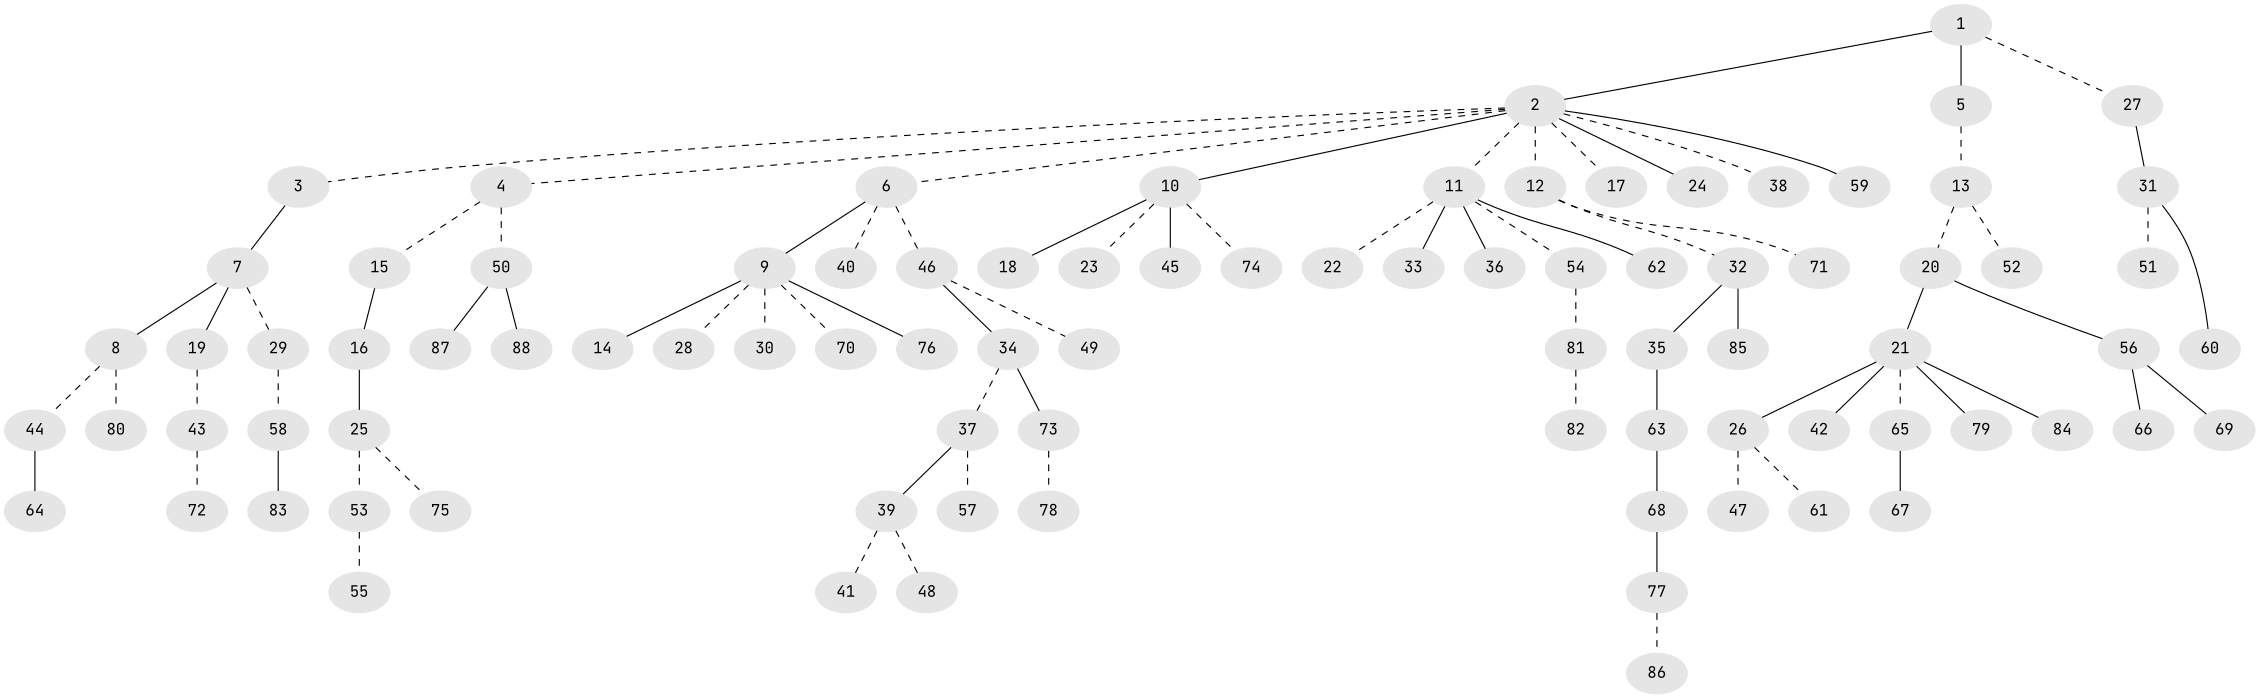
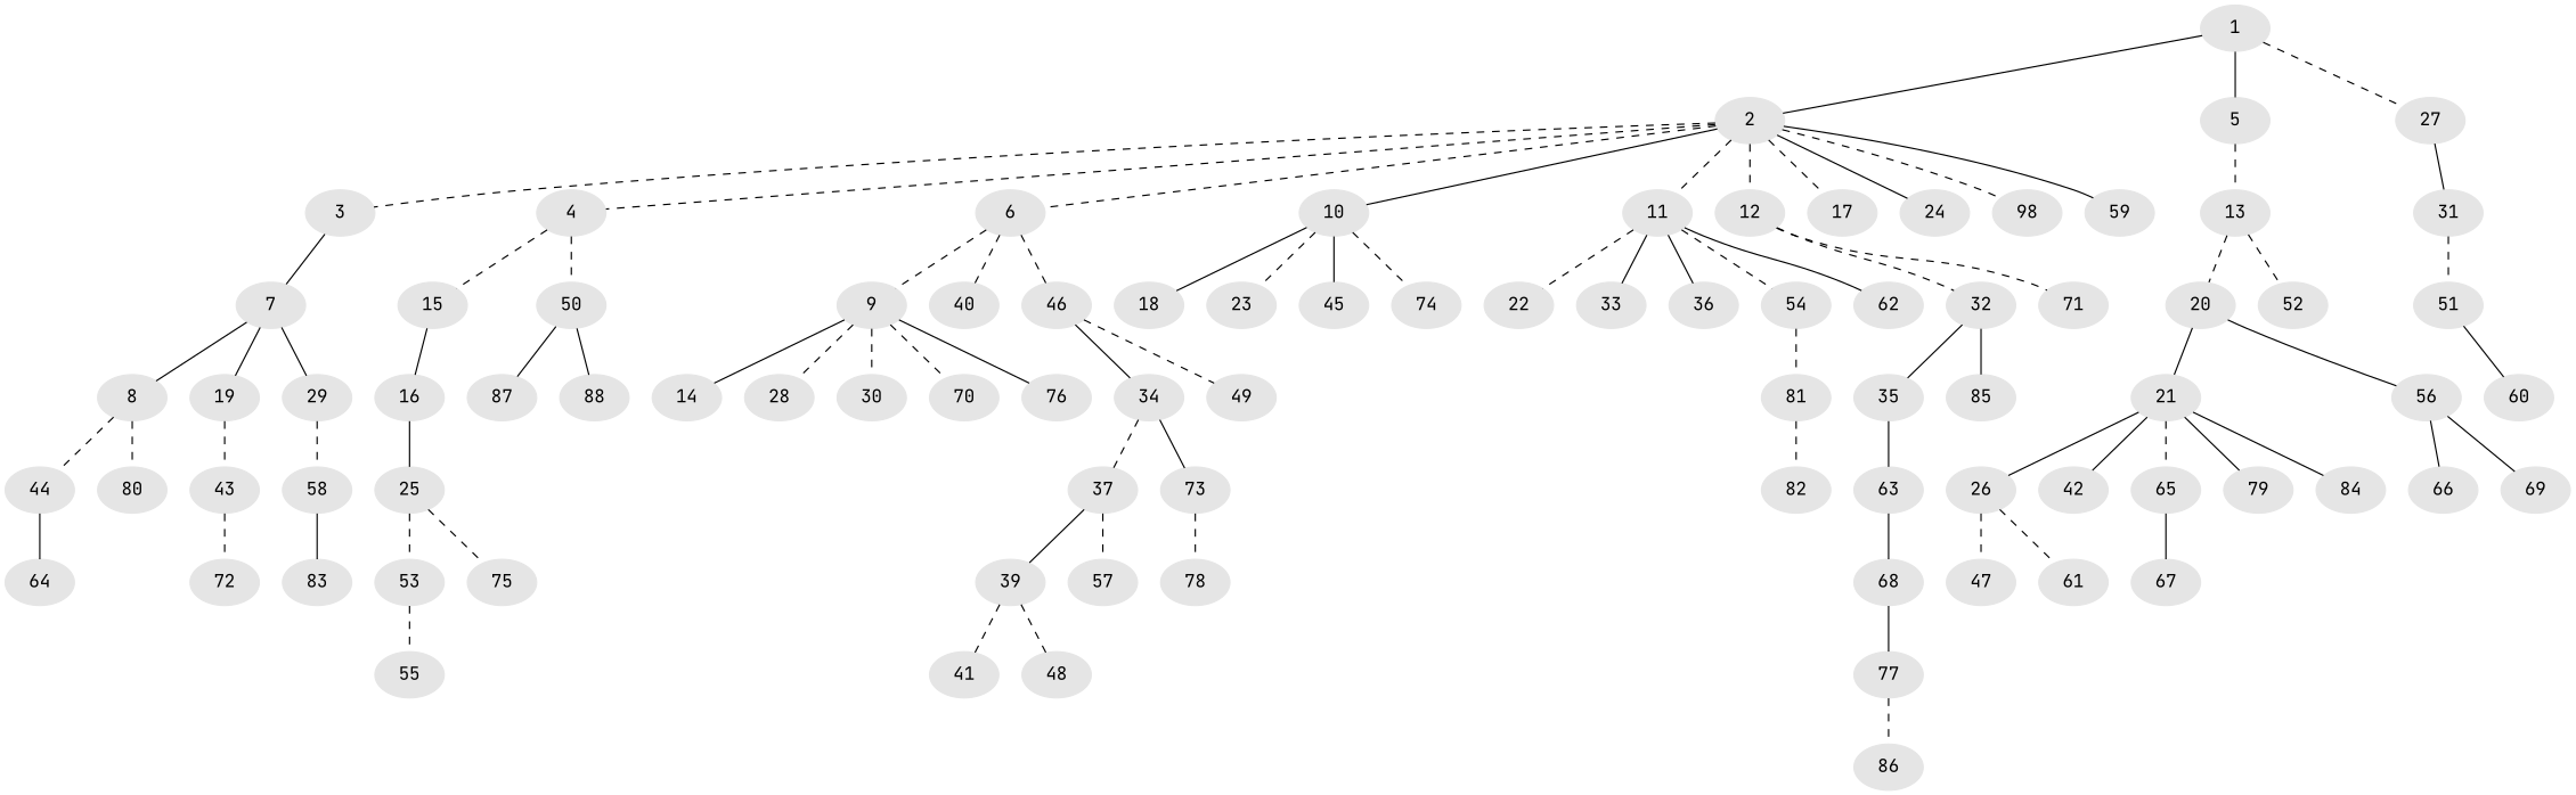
  graph {
    fontname="JetBrains Mono"
    node [color=gray90 fontname="JetBrains Mono" style=filled]
    edge [fontname="JetBrains Mono" style=dashed]
    1
    2
    5
    27
    3
    4
    6
    10
    11
    12
    17
    24
-   38
+   38 [label=98]
    59
    13
    31
    7
    15
    50
    9
    40
    46
    18
    23
    45
    74
    22
    33
    36
    54
    62
    32
    71
    8
    19
    29
    16
    87
    88
    20
    52
    14
    28
    30
    70
    76
    34
    37
    73
    49
    44
    80
    43
    58
    64
    81
    35
    85
    21
    56
    25
    53
    75
    72
    26
    42
    65
    79
    84
    66
    69
    47
    61
    67
    55
    51
    60
    83
    63
    39
    57
    78
    68
    41
    48
    82
    77
    86
    1 -- 2 [style=solid]
    1 -- 5 [style=solid]
    1 -- 27
    2 -- 3
    2 -- 4
    2 -- 6
    2 -- 10 [style=solid]
    2 -- 11
    2 -- 12
    2 -- 17
    2 -- 24 [style=solid]
    2 -- 38
    2 -- 59 [style=solid]
    5 -- 13
    27 -- 31 [style=solid]
    3 -- 7 [style=solid]
    4 -- 15
    4 -- 50
-   6 -- 9 [style=solid]
+   6 -- 9
    6 -- 40
    6 -- 46
    10 -- 18 [style=solid]
    10 -- 23
    10 -- 45 [style=solid]
    10 -- 74
    11 -- 22
    11 -- 33 [style=solid]
    11 -- 36 [style=solid]
    11 -- 54
    11 -- 62 [style=solid]
    12 -- 32
    12 -- 71
    13 -- 20
    13 -- 52
    31 -- 51
-   31 -- 60 [style=solid]
+   51 -- 60 [style=solid]
    7 -- 8 [style=solid]
    7 -- 19 [style=solid]
-   7 -- 29
+   7 -- 29 [style=solid]
    15 -- 16 [style=solid]
    50 -- 87 [style=solid]
    50 -- 88 [style=solid]
    9 -- 14 [style=solid]
    9 -- 28
    9 -- 30
    9 -- 70
    9 -- 76 [style=solid]
    46 -- 34 [style=solid]
    46 -- 49
    54 -- 81
    32 -- 35 [style=solid]
    32 -- 85 [style=solid]
    8 -- 44
    8 -- 80
    19 -- 43
    29 -- 58
    16 -- 25 [style=solid]
    20 -- 21 [style=solid]
    20 -- 56 [style=solid]
    34 -- 37
    34 -- 73 [style=solid]
    37 -- 39 [style=solid]
    37 -- 57
    73 -- 78
    44 -- 64 [style=solid]
    43 -- 72
    58 -- 83 [style=solid]
    81 -- 82
    35 -- 63 [style=solid]
    21 -- 26 [style=solid]
    21 -- 42 [style=solid]
    21 -- 65
    21 -- 79 [style=solid]
    21 -- 84 [style=solid]
    56 -- 66 [style=solid]
    56 -- 69 [style=solid]
    25 -- 53
    25 -- 75
    53 -- 55
    26 -- 47
    26 -- 61
    65 -- 67 [style=solid]
    63 -- 68 [style=solid]
    39 -- 41
    39 -- 48
    68 -- 77 [style=solid]
    77 -- 86
  }
